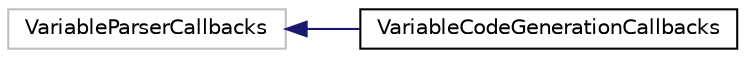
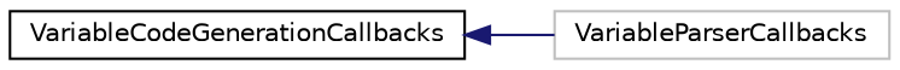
  digraph {
    rankdir=LR
    node [fillcolor=white fontname=Helvetica fontsize=10 shape=record style=filled]
    n1 [color=grey75 height=0.2 label=VariableParserCallbacks width=0.4]
    n2 [color=black height=0.2 label=VariableCodeGenerationCallbacks width=0.4]
-   n1 -> n2 [color=midnightblue dir=back fontname=Helvetica fontsize=10 labelfontname=Helvetica labelfontsize=10 style=solid]
+   n2 -> n1 [color=midnightblue dir=back fontname=Helvetica fontsize=10 labelfontname=Helvetica labelfontsize=10 style=solid]
  }
